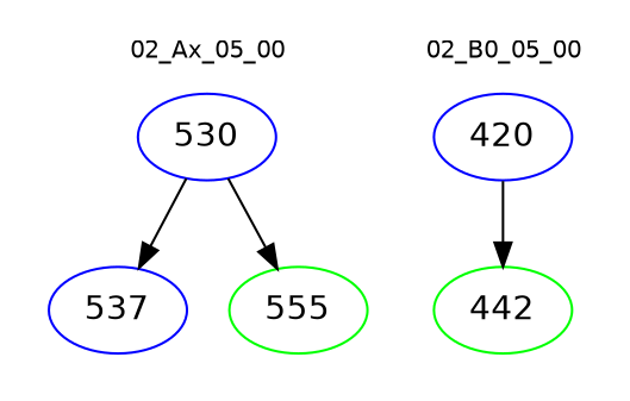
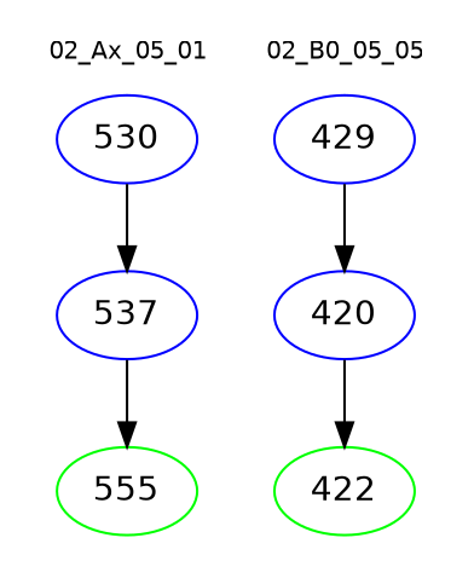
  digraph {
    fontname="DejaVu Sans"
    node [color=blue fontname="DejaVu Sans"]
    edge [color=black fontname="DejaVu Sans"]
    n1 [label=537]
    n2 [label=530]
    n3 [color=green label=555]
+   n4 [label=429]
    n5 [label=420]
-   n6 [color=green label=442]
+   n6 [color=green label=422]
    subgraph cluster_1 {
      color=white
      fontsize=10
-     label="02_Ax_05_00"
+     label="02_Ax_05_01"
      n1
      n2
      n3
    }
    subgraph cluster_2 {
      color=white
      fontsize=10
-     label="02_B0_05_00"
+     label="02_B0_05_05"
+     n4
      n5
      n6
    }
-   n2 -> n3
+   n1 -> n3
    n2 -> n1
+   n4 -> n5
    n5 -> n6
  }
